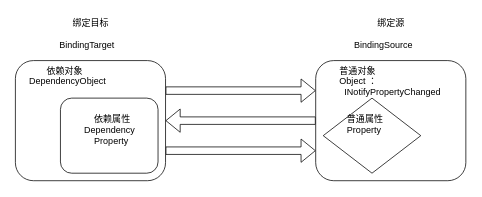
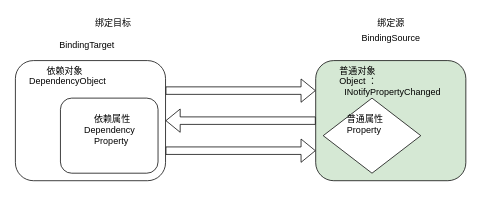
  <mxCell id="0" />
  <mxCell id="1" parent="0" />
- <mxCell id="2" value="绑定目标" parent="1" style="text;html=1;align=center;verticalAlign=middle;resizable=0;points=[];autosize=1;" vertex="1"><mxGeometry as="geometry" x="90" y="20" width="60" height="20" /></mxCell>
+ <mxCell id="2" value="绑定目标" parent="1" style="text;html=1;align=center;verticalAlign=middle;resizable=0;points=[];autosize=1;" vertex="1"><mxGeometry x="120" y="20" as="geometry" width="60" height="20" /></mxCell>
  <mxCell id="3" value="BindingTarget" parent="1" style="text;html=1;align=center;verticalAlign=middle;resizable=0;points=[];autosize=1;" vertex="1"><mxGeometry x="70" y="50" as="geometry" width="90" height="20" /></mxCell>
  <mxCell id="4" parent="1" style="edgeStyle=orthogonalEdgeStyle;rounded=0;orthogonalLoop=1;jettySize=auto;html=1;exitX=1;exitY=0.25;exitDx=0;exitDy=0;entryX=0;entryY=0.25;entryDx=0;entryDy=0;shape=flexArrow;" edge="1" source="6" target="9"><mxGeometry as="geometry" relative="1" /></mxCell>
  <mxCell id="5" parent="1" style="edgeStyle=orthogonalEdgeStyle;shape=flexArrow;rounded=0;orthogonalLoop=1;jettySize=auto;html=1;exitX=1;exitY=0.75;exitDx=0;exitDy=0;entryX=0;entryY=0.75;entryDx=0;entryDy=0;" edge="1" source="6" target="9"><mxGeometry as="geometry" relative="1" /></mxCell>
  <mxCell id="6" value="&amp;nbsp; &amp;nbsp; &amp;nbsp; &amp;nbsp; &amp;nbsp; &amp;nbsp; 依赖对象&lt;br&gt;&amp;nbsp; &amp;nbsp; &amp;nbsp;DependencyObject" parent="1" style="rounded=1;whiteSpace=wrap;html=1;align=left;verticalAlign=top;" vertex="1"><mxGeometry as="geometry" y="80" width="200" height="160" x="20" /></mxCell>
  <mxCell id="7" value="&amp;nbsp; &amp;nbsp; &amp;nbsp; &amp;nbsp; &amp;nbsp; &amp;nbsp; &amp;nbsp;&lt;br&gt;&amp;nbsp; &amp;nbsp; &amp;nbsp; &amp;nbsp; &amp;nbsp; &amp;nbsp; &amp;nbsp;依赖属性&lt;br&gt;&amp;nbsp; &amp;nbsp; &amp;nbsp; &amp;nbsp; &amp;nbsp;Dependency&lt;br&gt;&amp;nbsp; &amp;nbsp; &amp;nbsp; &amp;nbsp; &amp;nbsp; &amp;nbsp; &amp;nbsp;Property" parent="1" style="rounded=1;whiteSpace=wrap;html=1;align=left;verticalAlign=top;" vertex="1"><mxGeometry as="geometry" x="80" y="130" width="130" height="100" /></mxCell>
  <mxCell id="8" parent="1" style="edgeStyle=orthogonalEdgeStyle;shape=flexArrow;rounded=0;orthogonalLoop=1;jettySize=auto;html=1;exitX=0;exitY=0.5;exitDx=0;exitDy=0;entryX=1;entryY=0.5;entryDx=0;entryDy=0;" edge="1" source="9" target="6"><mxGeometry as="geometry" relative="1" /></mxCell>
- <mxCell id="9" value="&amp;nbsp; &amp;nbsp; &amp;nbsp; &amp;nbsp; &amp;nbsp;普通对象&lt;br&gt;&amp;nbsp; &amp;nbsp; &amp;nbsp; &amp;nbsp; &amp;nbsp;Object ：&lt;br&gt;&amp;nbsp; &amp;nbsp; &amp;nbsp; &amp;nbsp; &amp;nbsp; &amp;nbsp;INotifyPropertyChanged" parent="1" style="rounded=1;whiteSpace=wrap;html=1;align=left;verticalAlign=top;" vertex="1"><mxGeometry as="geometry" x="420" y="80" width="200" height="160" /></mxCell>
+ <mxCell id="9" value="&amp;nbsp; &amp;nbsp; &amp;nbsp; &amp;nbsp; &amp;nbsp;普通对象&lt;br&gt;&amp;nbsp; &amp;nbsp; &amp;nbsp; &amp;nbsp; &amp;nbsp;Object ：&lt;br&gt;&amp;nbsp; &amp;nbsp; &amp;nbsp; &amp;nbsp; &amp;nbsp; &amp;nbsp;INotifyPropertyChanged" parent="1" style="rounded=1;whiteSpace=wrap;html=1;align=left;verticalAlign=top;fillColor=#d5e8d4;" vertex="1"><mxGeometry as="geometry" x="420" y="80" width="200" height="160" /></mxCell>
  <mxCell id="10" value="&amp;nbsp; &amp;nbsp; &amp;nbsp; &amp;nbsp; &amp;nbsp; &amp;nbsp; &amp;nbsp;&lt;br&gt;&amp;nbsp; &amp;nbsp; &amp;nbsp; &amp;nbsp; &amp;nbsp;普通属性&lt;br&gt;&amp;nbsp; &amp;nbsp; &amp;nbsp; &amp;nbsp; &amp;nbsp;Property" parent="1" style="rhombus;whiteSpace=wrap;html=1;align=left;verticalAlign=top;" vertex="1"><mxGeometry as="geometry" x="430" y="130" width="130" height="100" /></mxCell>
  <mxCell id="11" value="绑定源" parent="1" style="text;html=1;align=center;verticalAlign=middle;resizable=0;points=[];autosize=1;" vertex="1"><mxGeometry as="geometry" x="495" y="20" width="50" height="20" /></mxCell>
- <mxCell id="12" value="BindingSource" parent="1" style="text;html=1;align=center;verticalAlign=middle;resizable=0;points=[];autosize=1;" vertex="1"><mxGeometry x="460" y="50" as="geometry" width="100" height="20" /></mxCell>
+ <mxCell id="12" value="BindingSource" parent="1" style="text;html=1;align=center;verticalAlign=middle;resizable=0;points=[];autosize=1;" vertex="1"><mxGeometry as="geometry" x="470" y="40" width="100" height="20" /></mxCell>
